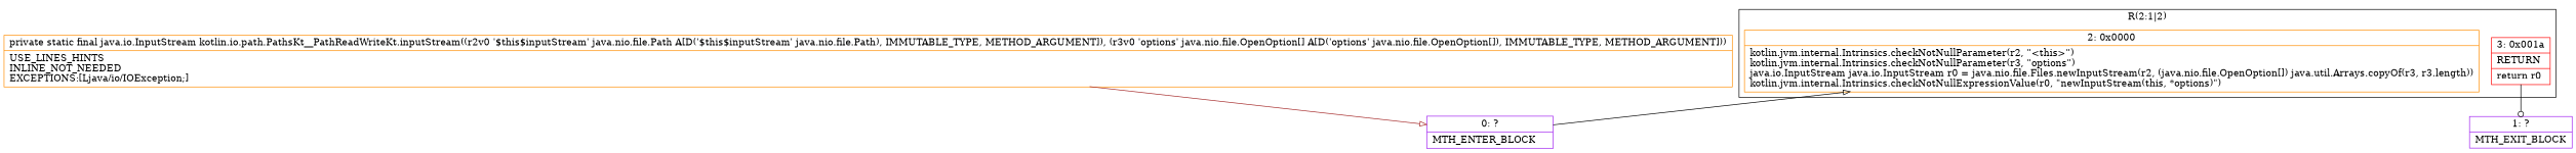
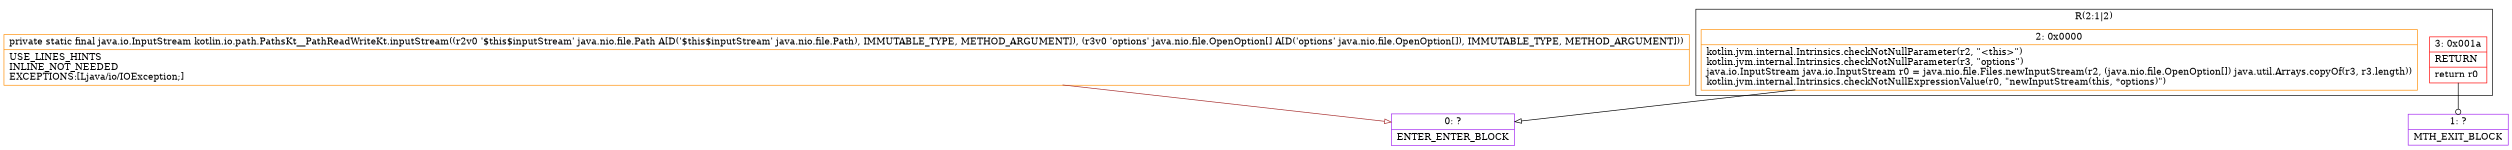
  digraph {
    node [color=darkorange shape=record]
    edge [arrowhead=onormal color=black]
    n1 [label="{2\:\ 0x0000|kotlin.jvm.internal.Intrinsics.checkNotNullParameter(r2, \"\<this\>\")\lkotlin.jvm.internal.Intrinsics.checkNotNullParameter(r3, \"options\")\ljava.io.InputStream java.io.InputStream r0 = java.nio.file.Files.newInputStream(r2, (java.nio.file.OpenOption[]) java.util.Arrays.copyOf(r3, r3.length))\lkotlin.jvm.internal.Intrinsics.checkNotNullExpressionValue(r0, \"newInputStream(this, *options)\")\l}"]
    n2 [color=red label="{3\:\ 0x001a|RETURN\l|return r0\l}"]
    n3 [color=purple label="{1\:\ ?|MTH_EXIT_BLOCK\l}"]
-   n4 [color=purple label="{0\:\ ?|MTH_ENTER_BLOCK\l}"]
+   n4 [color=purple label="{0\:\ ?|ENTER_ENTER_BLOCK\l}"]
    n5 [label="{private static final java.io.InputStream kotlin.io.path.PathsKt__PathReadWriteKt.inputStream((r2v0 '$this$inputStream' java.nio.file.Path A[D('$this$inputStream' java.nio.file.Path), IMMUTABLE_TYPE, METHOD_ARGUMENT]), (r3v0 'options' java.nio.file.OpenOption[] A[D('options' java.nio.file.OpenOption[]), IMMUTABLE_TYPE, METHOD_ARGUMENT]))  | USE_LINES_HINTS\lINLINE_NOT_NEEDED\lEXCEPTIONS:[Ljava\/io\/IOException;]\l}"]
    subgraph cluster_1 {
      label="R(2:1|2)"
      n1
      n2
    }
    n2 -> n3 [arrowhead=odot]
-   n4 -> n1
+   n1 -> n4
    n5 -> n4 [color=brown]
  }
